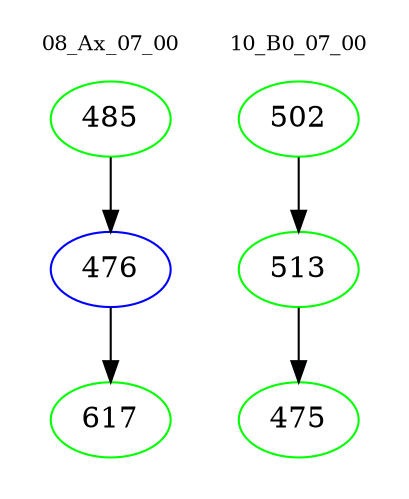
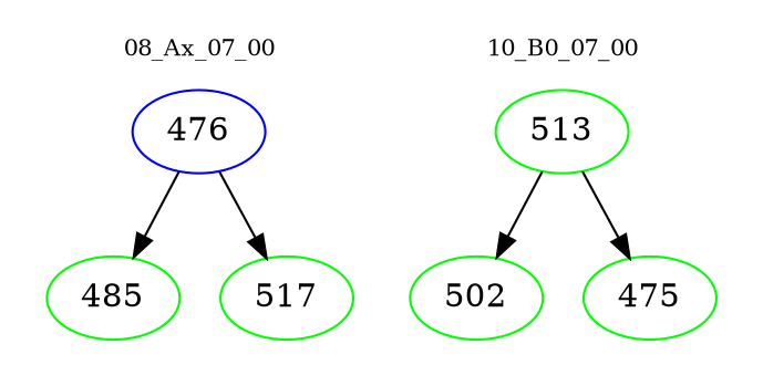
  digraph {
    node [color=green]
    edge [color=black]
    n1 [label=485]
    n2 [color=blue label=476]
-   n3 [label=617]
+   n3 [label=517]
    n4 [label=502]
    n5 [label=513]
    n6 [label=475]
    subgraph cluster_1 {
      color=white
      fontsize=10
      label="08_Ax_07_00"
      n1
      n2
      n3
    }
    subgraph cluster_2 {
      color=white
      fontsize=10
      label="10_B0_07_00"
      n4
      n5
      n6
    }
-   n1 -> n2
+   n2 -> n1
    n2 -> n3
-   n4 -> n5
+   n5 -> n4
    n5 -> n6
  }
